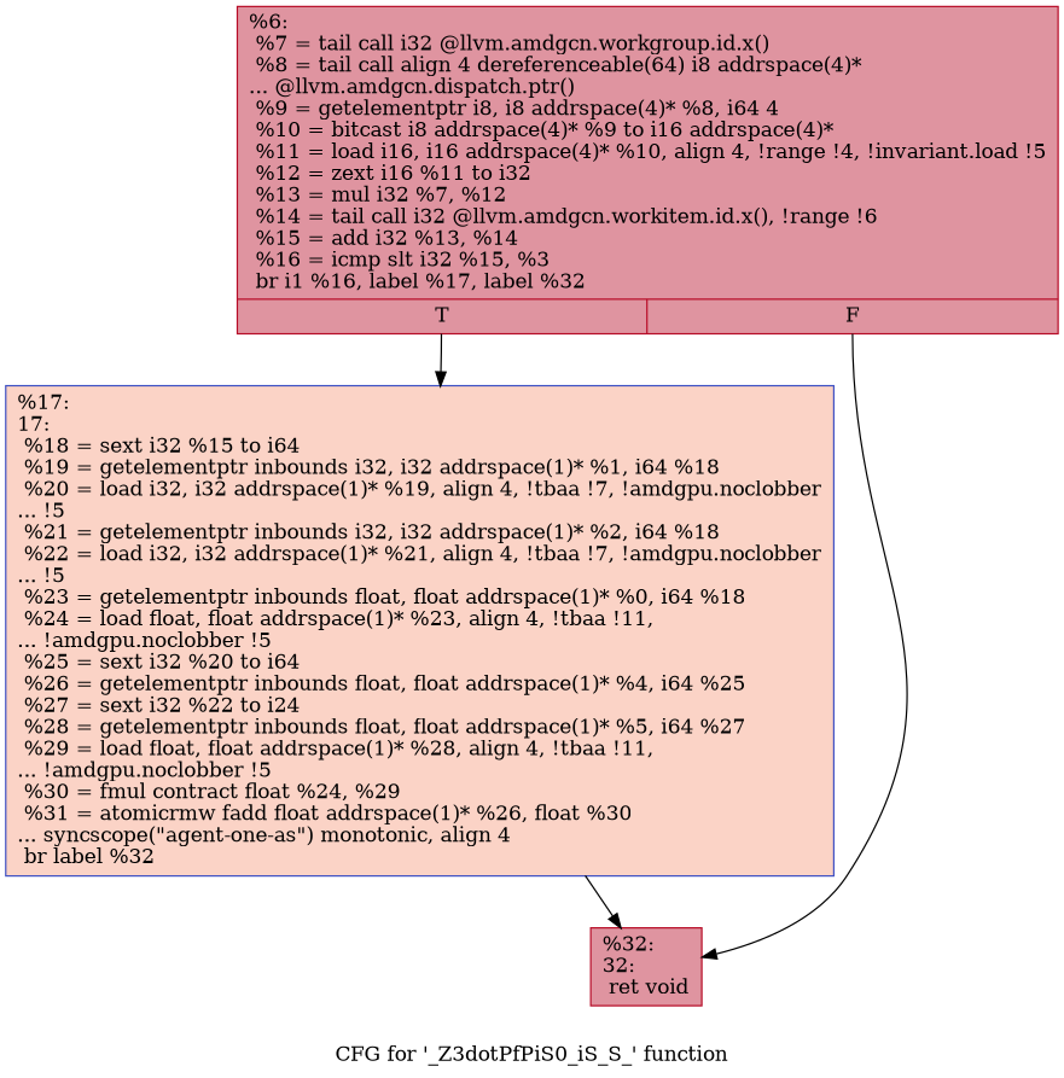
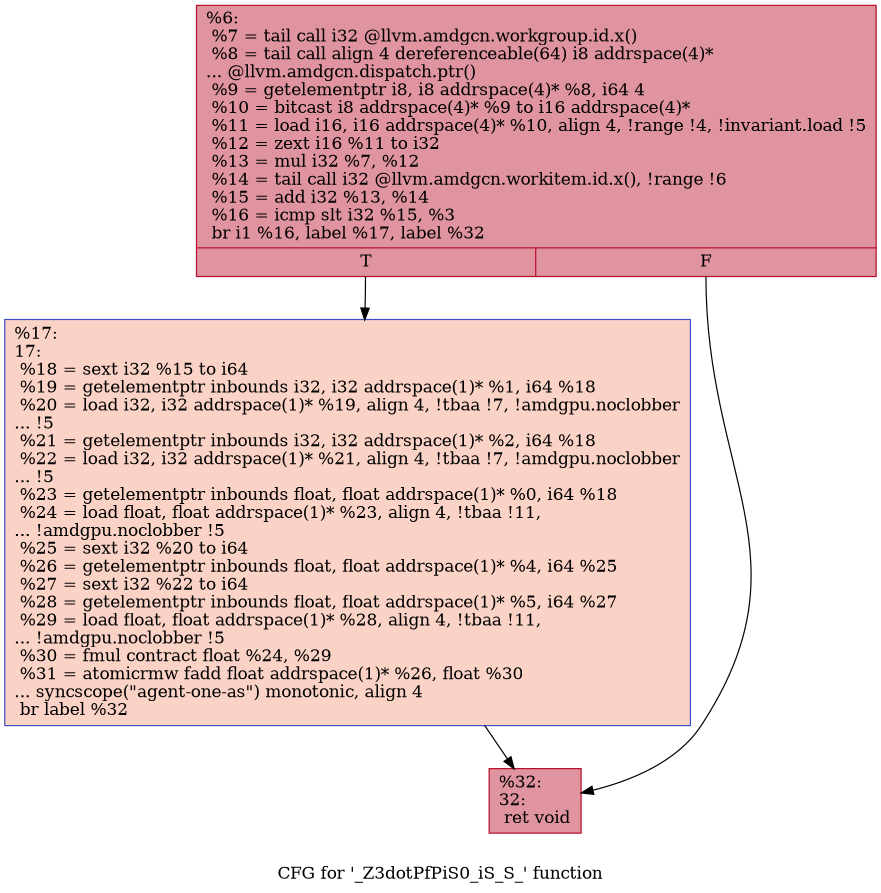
  digraph {
    label="CFG for '_Z3dotPfPiS0_iS_S_' function"
    node [color="#b70d28ff" fillcolor="#b70d2870" shape=record style=filled]
    n1 [label="{%6:\l  %7 = tail call i32 @llvm.amdgcn.workgroup.id.x()\l  %8 = tail call align 4 dereferenceable(64) i8 addrspace(4)*\l... @llvm.amdgcn.dispatch.ptr()\l  %9 = getelementptr i8, i8 addrspace(4)* %8, i64 4\l  %10 = bitcast i8 addrspace(4)* %9 to i16 addrspace(4)*\l  %11 = load i16, i16 addrspace(4)* %10, align 4, !range !4, !invariant.load !5\l  %12 = zext i16 %11 to i32\l  %13 = mul i32 %7, %12\l  %14 = tail call i32 @llvm.amdgcn.workitem.id.x(), !range !6\l  %15 = add i32 %13, %14\l  %16 = icmp slt i32 %15, %3\l  br i1 %16, label %17, label %32\l|{<s0>T|<s1>F}}"]
-   n2 [color="#3d50c3ff" fillcolor="#f59c7d70" label="{%17:\l17:                                               \l  %18 = sext i32 %15 to i64\l  %19 = getelementptr inbounds i32, i32 addrspace(1)* %1, i64 %18\l  %20 = load i32, i32 addrspace(1)* %19, align 4, !tbaa !7, !amdgpu.noclobber\l... !5\l  %21 = getelementptr inbounds i32, i32 addrspace(1)* %2, i64 %18\l  %22 = load i32, i32 addrspace(1)* %21, align 4, !tbaa !7, !amdgpu.noclobber\l... !5\l  %23 = getelementptr inbounds float, float addrspace(1)* %0, i64 %18\l  %24 = load float, float addrspace(1)* %23, align 4, !tbaa !11,\l... !amdgpu.noclobber !5\l  %25 = sext i32 %20 to i64\l  %26 = getelementptr inbounds float, float addrspace(1)* %4, i64 %25\l  %27 = sext i32 %22 to i24\l  %28 = getelementptr inbounds float, float addrspace(1)* %5, i64 %27\l  %29 = load float, float addrspace(1)* %28, align 4, !tbaa !11,\l... !amdgpu.noclobber !5\l  %30 = fmul contract float %24, %29\l  %31 = atomicrmw fadd float addrspace(1)* %26, float %30\l... syncscope(\"agent-one-as\") monotonic, align 4\l  br label %32\l}"]
+   n2 [color="#3d50c3ff" fillcolor="#f59c7d70" label="{%17:\l17:                                               \l  %18 = sext i32 %15 to i64\l  %19 = getelementptr inbounds i32, i32 addrspace(1)* %1, i64 %18\l  %20 = load i32, i32 addrspace(1)* %19, align 4, !tbaa !7, !amdgpu.noclobber\l... !5\l  %21 = getelementptr inbounds i32, i32 addrspace(1)* %2, i64 %18\l  %22 = load i32, i32 addrspace(1)* %21, align 4, !tbaa !7, !amdgpu.noclobber\l... !5\l  %23 = getelementptr inbounds float, float addrspace(1)* %0, i64 %18\l  %24 = load float, float addrspace(1)* %23, align 4, !tbaa !11,\l... !amdgpu.noclobber !5\l  %25 = sext i32 %20 to i64\l  %26 = getelementptr inbounds float, float addrspace(1)* %4, i64 %25\l  %27 = sext i32 %22 to i64\l  %28 = getelementptr inbounds float, float addrspace(1)* %5, i64 %27\l  %29 = load float, float addrspace(1)* %28, align 4, !tbaa !11,\l... !amdgpu.noclobber !5\l  %30 = fmul contract float %24, %29\l  %31 = atomicrmw fadd float addrspace(1)* %26, float %30\l... syncscope(\"agent-one-as\") monotonic, align 4\l  br label %32\l}"]
    n3 [label="{%32:\l32:                                               \l  ret void\l}"]
    n1 -> n2 [tailport=s0]
    n1 -> n3 [tailport=s1]
    n2 -> n3
  }
